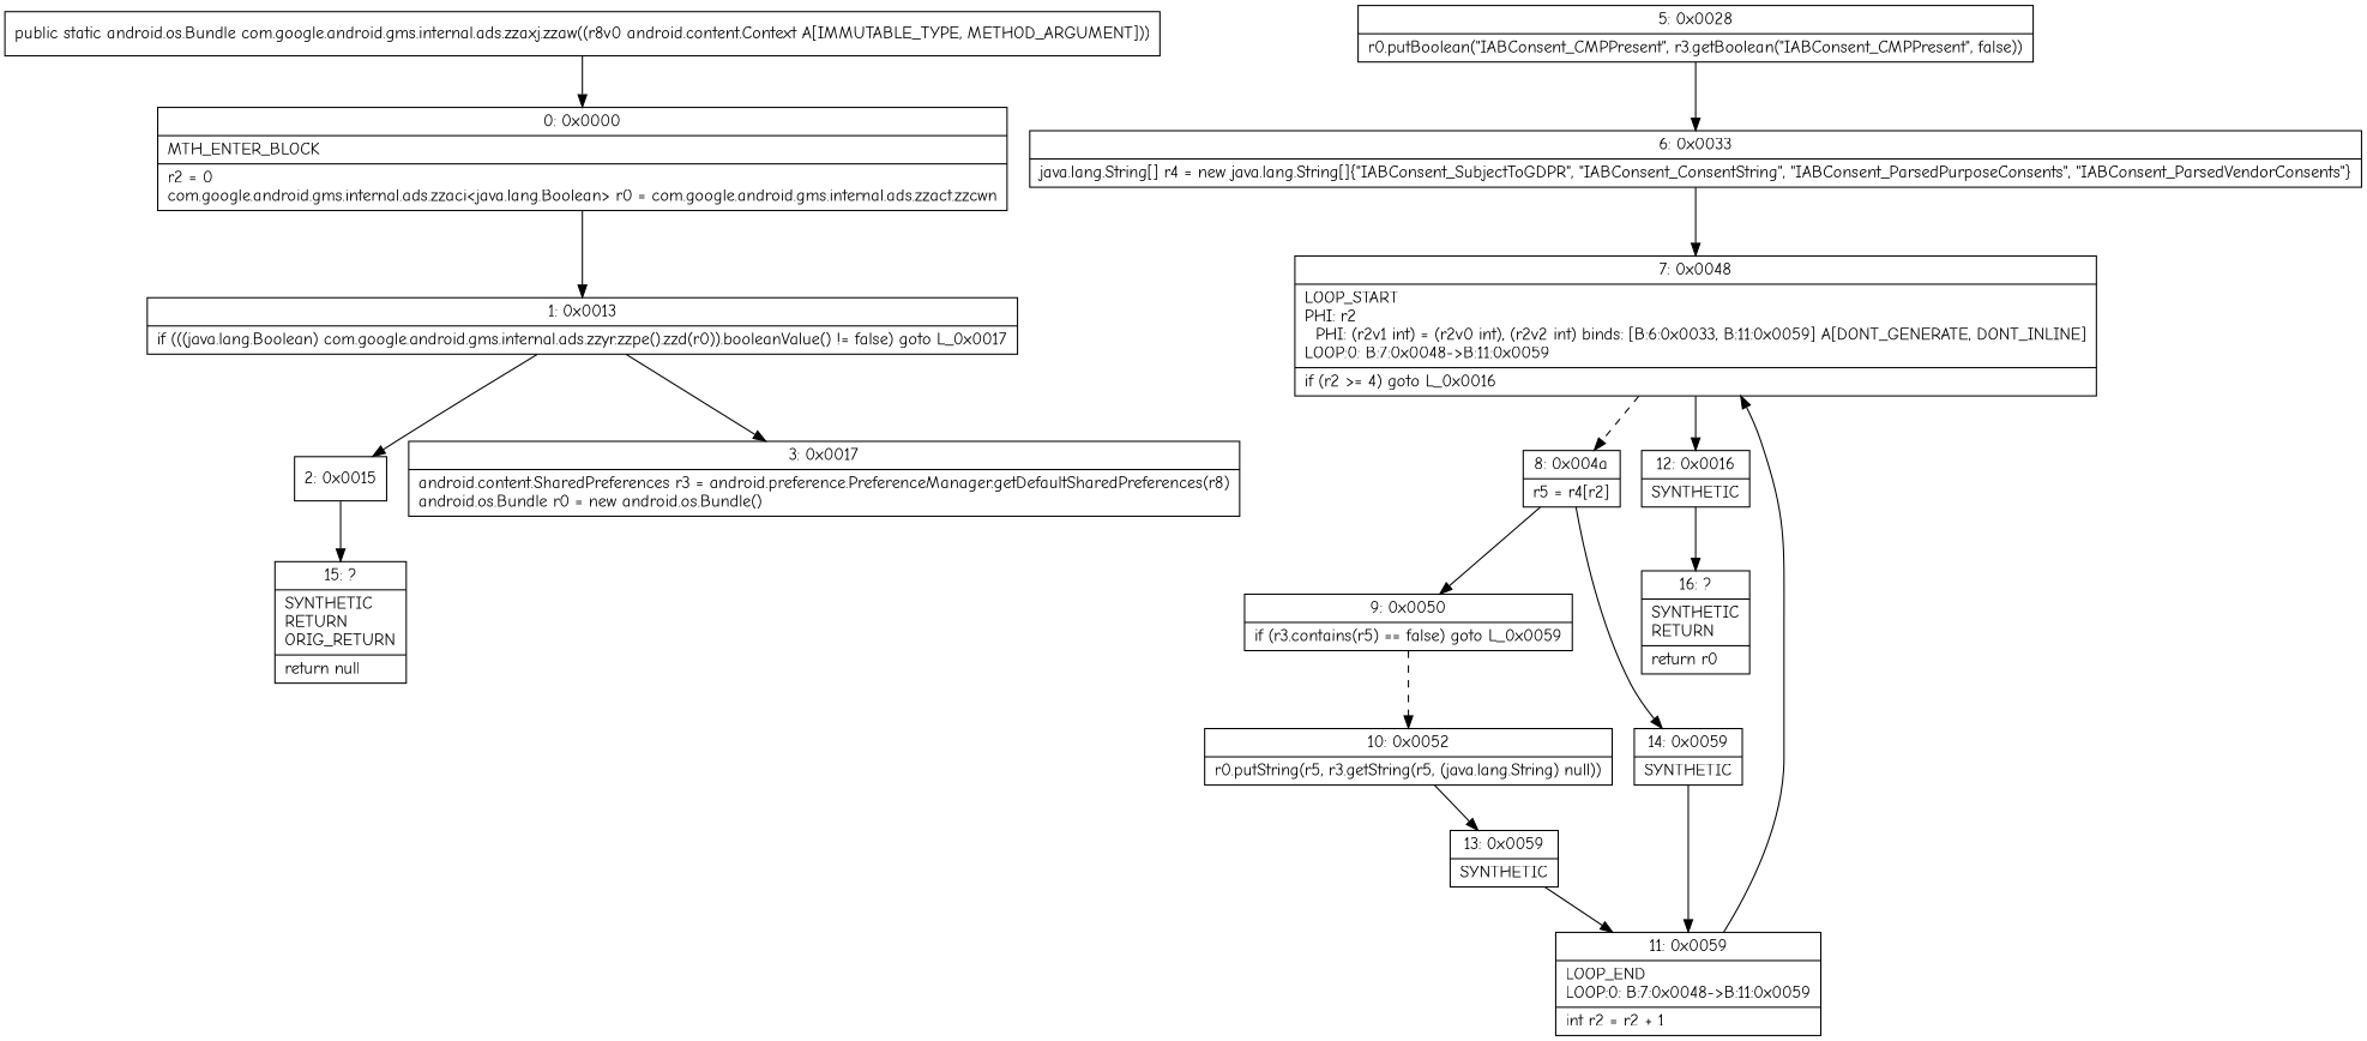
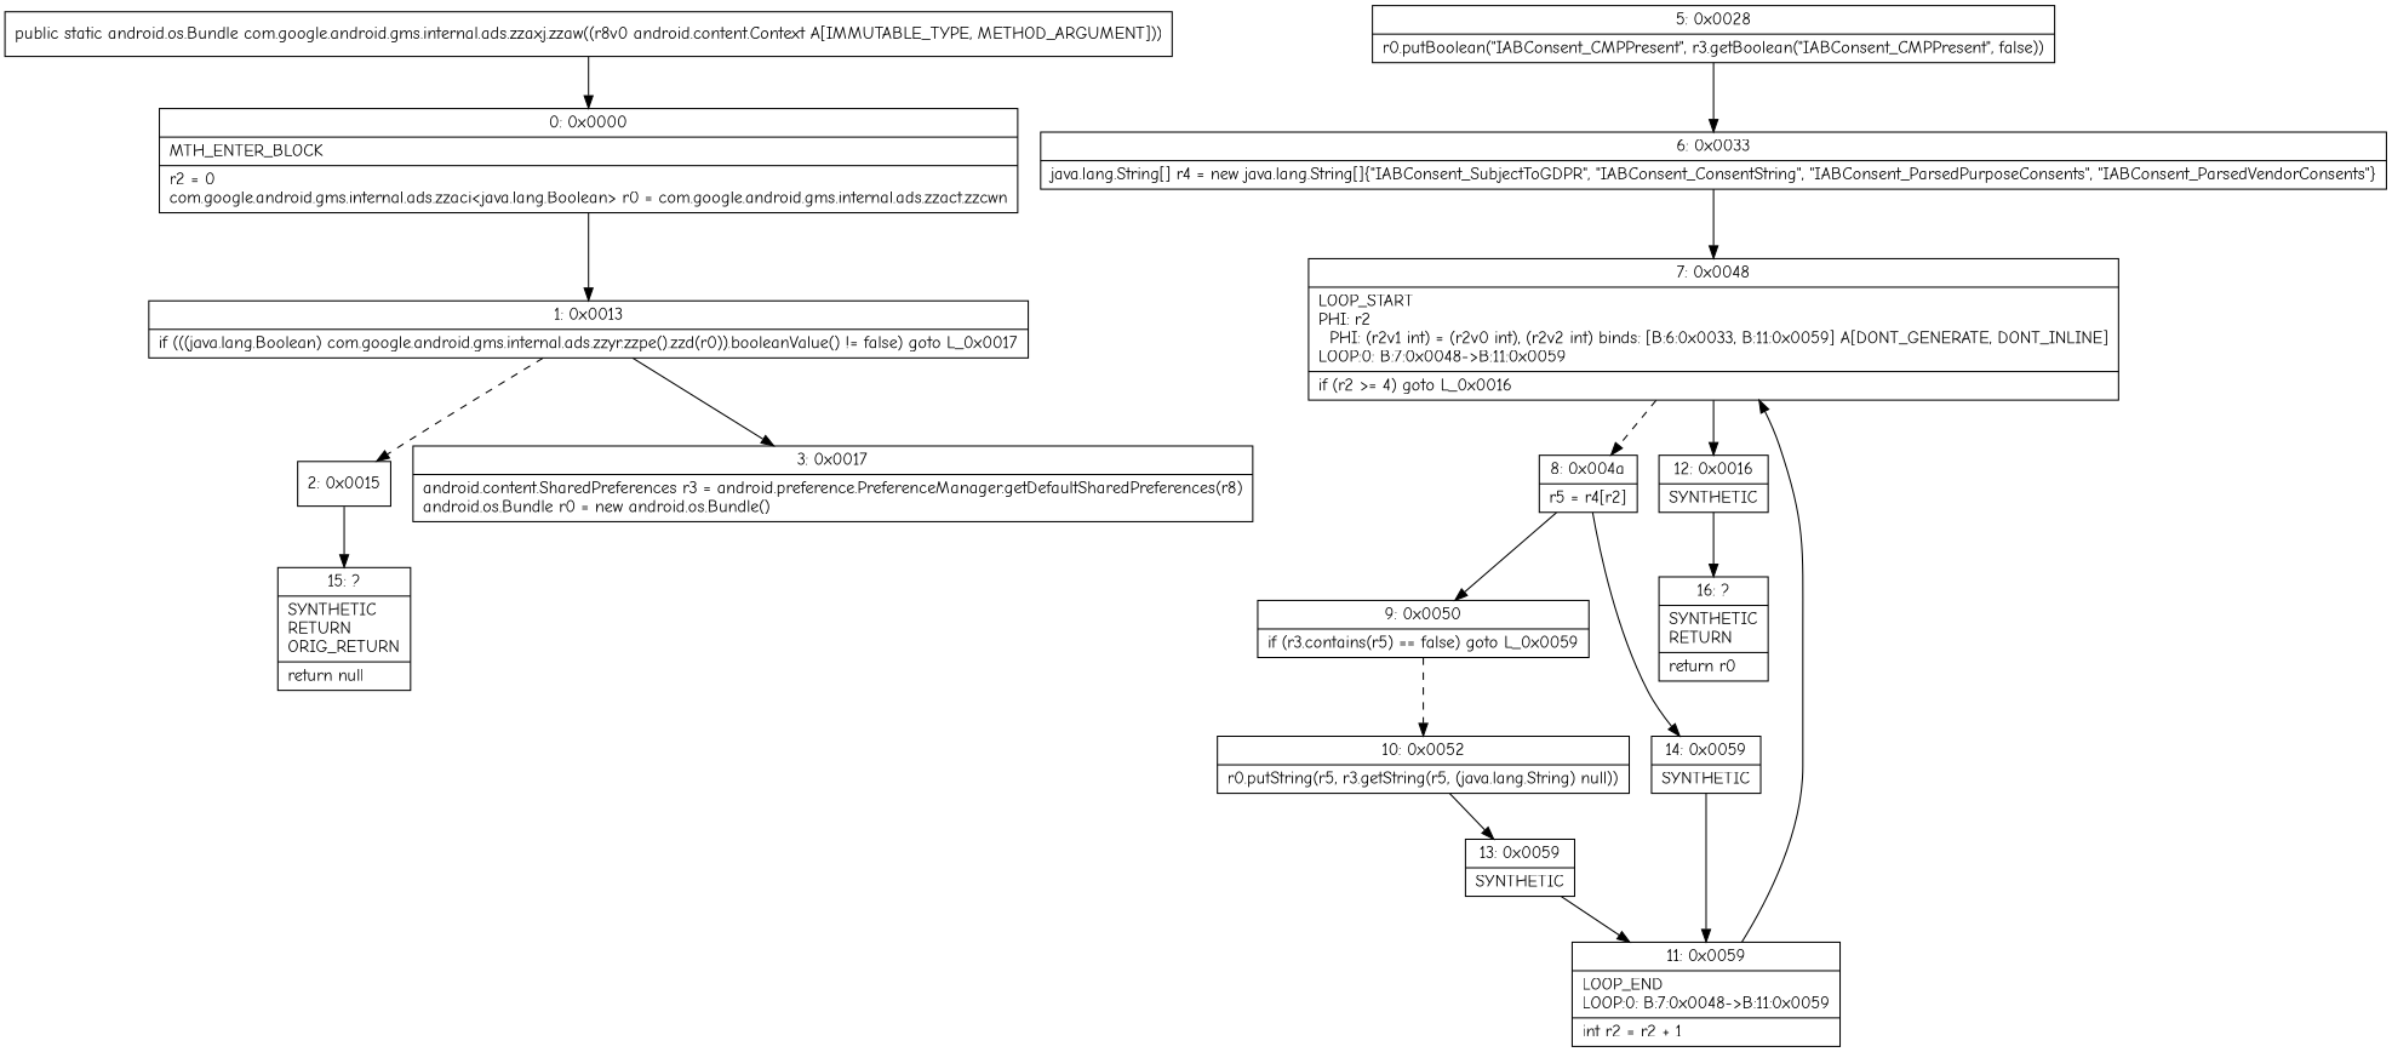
  digraph {
    fontname="Comic Neue"
    node [fontname="Comic Neue" shape=record]
    edge [fontname="Comic Neue"]
    n1 [label="{0\:\ 0x0000|MTH_ENTER_BLOCK\l|r2 = 0\lcom.google.android.gms.internal.ads.zzaci\<java.lang.Boolean\> r0 = com.google.android.gms.internal.ads.zzact.zzcwn\l}"]
    n2 [label="{1\:\ 0x0013|if (((java.lang.Boolean) com.google.android.gms.internal.ads.zzyr.zzpe().zzd(r0)).booleanValue() != false) goto L_0x0017\l}"]
    n3 [label="{2\:\ 0x0015}"]
    n4 [label="{3\:\ 0x0017|android.content.SharedPreferences r3 = android.preference.PreferenceManager.getDefaultSharedPreferences(r8)\landroid.os.Bundle r0 = new android.os.Bundle()\l}"]
    n5 [label="{15\:\ ?|SYNTHETIC\lRETURN\lORIG_RETURN\l|return null\l}"]
    n6 [label="{5\:\ 0x0028|r0.putBoolean(\"IABConsent_CMPPresent\", r3.getBoolean(\"IABConsent_CMPPresent\", false))\l}"]
    n7 [label="{6\:\ 0x0033|java.lang.String[] r4 = new java.lang.String[]\{\"IABConsent_SubjectToGDPR\", \"IABConsent_ConsentString\", \"IABConsent_ParsedPurposeConsents\", \"IABConsent_ParsedVendorConsents\"\}\l}"]
    n8 [label="{7\:\ 0x0048|LOOP_START\lPHI: r2 \l  PHI: (r2v1 int) = (r2v0 int), (r2v2 int) binds: [B:6:0x0033, B:11:0x0059] A[DONT_GENERATE, DONT_INLINE]\lLOOP:0: B:7:0x0048\-\>B:11:0x0059\l|if (r2 \>= 4) goto L_0x0016\l}"]
    n9 [label="{8\:\ 0x004a|r5 = r4[r2]\l}"]
    n10 [label="{12\:\ 0x0016|SYNTHETIC\l}"]
    n11 [label="{9\:\ 0x0050|if (r3.contains(r5) == false) goto L_0x0059\l}"]
    n12 [label="{14\:\ 0x0059|SYNTHETIC\l}"]
    n13 [label="{16\:\ ?|SYNTHETIC\lRETURN\l|return r0\l}"]
    n14 [label="{10\:\ 0x0052|r0.putString(r5, r3.getString(r5, (java.lang.String) null))\l}"]
    n15 [label="{13\:\ 0x0059|SYNTHETIC\l}"]
    n16 [label="{11\:\ 0x0059|LOOP_END\lLOOP:0: B:7:0x0048\-\>B:11:0x0059\l|int r2 = r2 + 1\l}"]
    n17 [label="{public static android.os.Bundle com.google.android.gms.internal.ads.zzaxj.zzaw((r8v0 android.content.Context A[IMMUTABLE_TYPE, METHOD_ARGUMENT])) }"]
    n1 -> n2
-   n2 -> n3 [style=solid]
+   n2 -> n3 [style=dashed]
    n2 -> n4
    n3 -> n5
    n6 -> n7
    n7 -> n8
    n8 -> n9 [style=dashed]
    n8 -> n10
    n9 -> n11
    n9 -> n12
    n10 -> n13
    n11 -> n14 [style=dashed]
    n12 -> n16
    n14 -> n15
    n15 -> n16
    n16 -> n8
    n17 -> n1
  }
